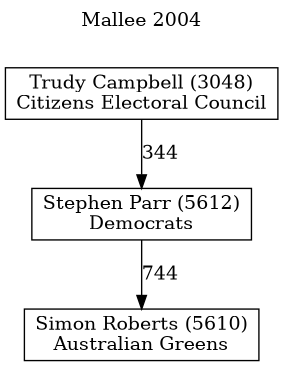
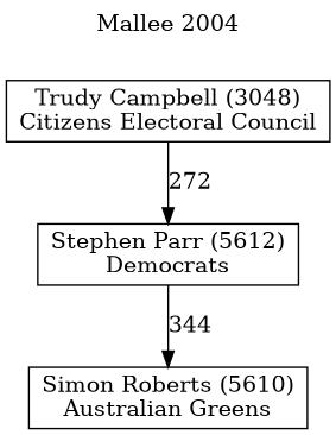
  digraph {
    label="Mallee 2004"
    labelloc=t
    mclimit=10
    node [shape=box]
    n1 [label="Simon Roberts (5610)\nAustralian Greens"]
    n2 [label="Stephen Parr (5612)\nDemocrats"]
    n3 [label="Trudy Campbell (3048)\nCitizens Electoral Council"]
-   n2 -> n1 [label=744]
-   n3 -> n2 [label=344]
+   n2 -> n1 [label=344]
+   n3 -> n2 [label=272]
  }
